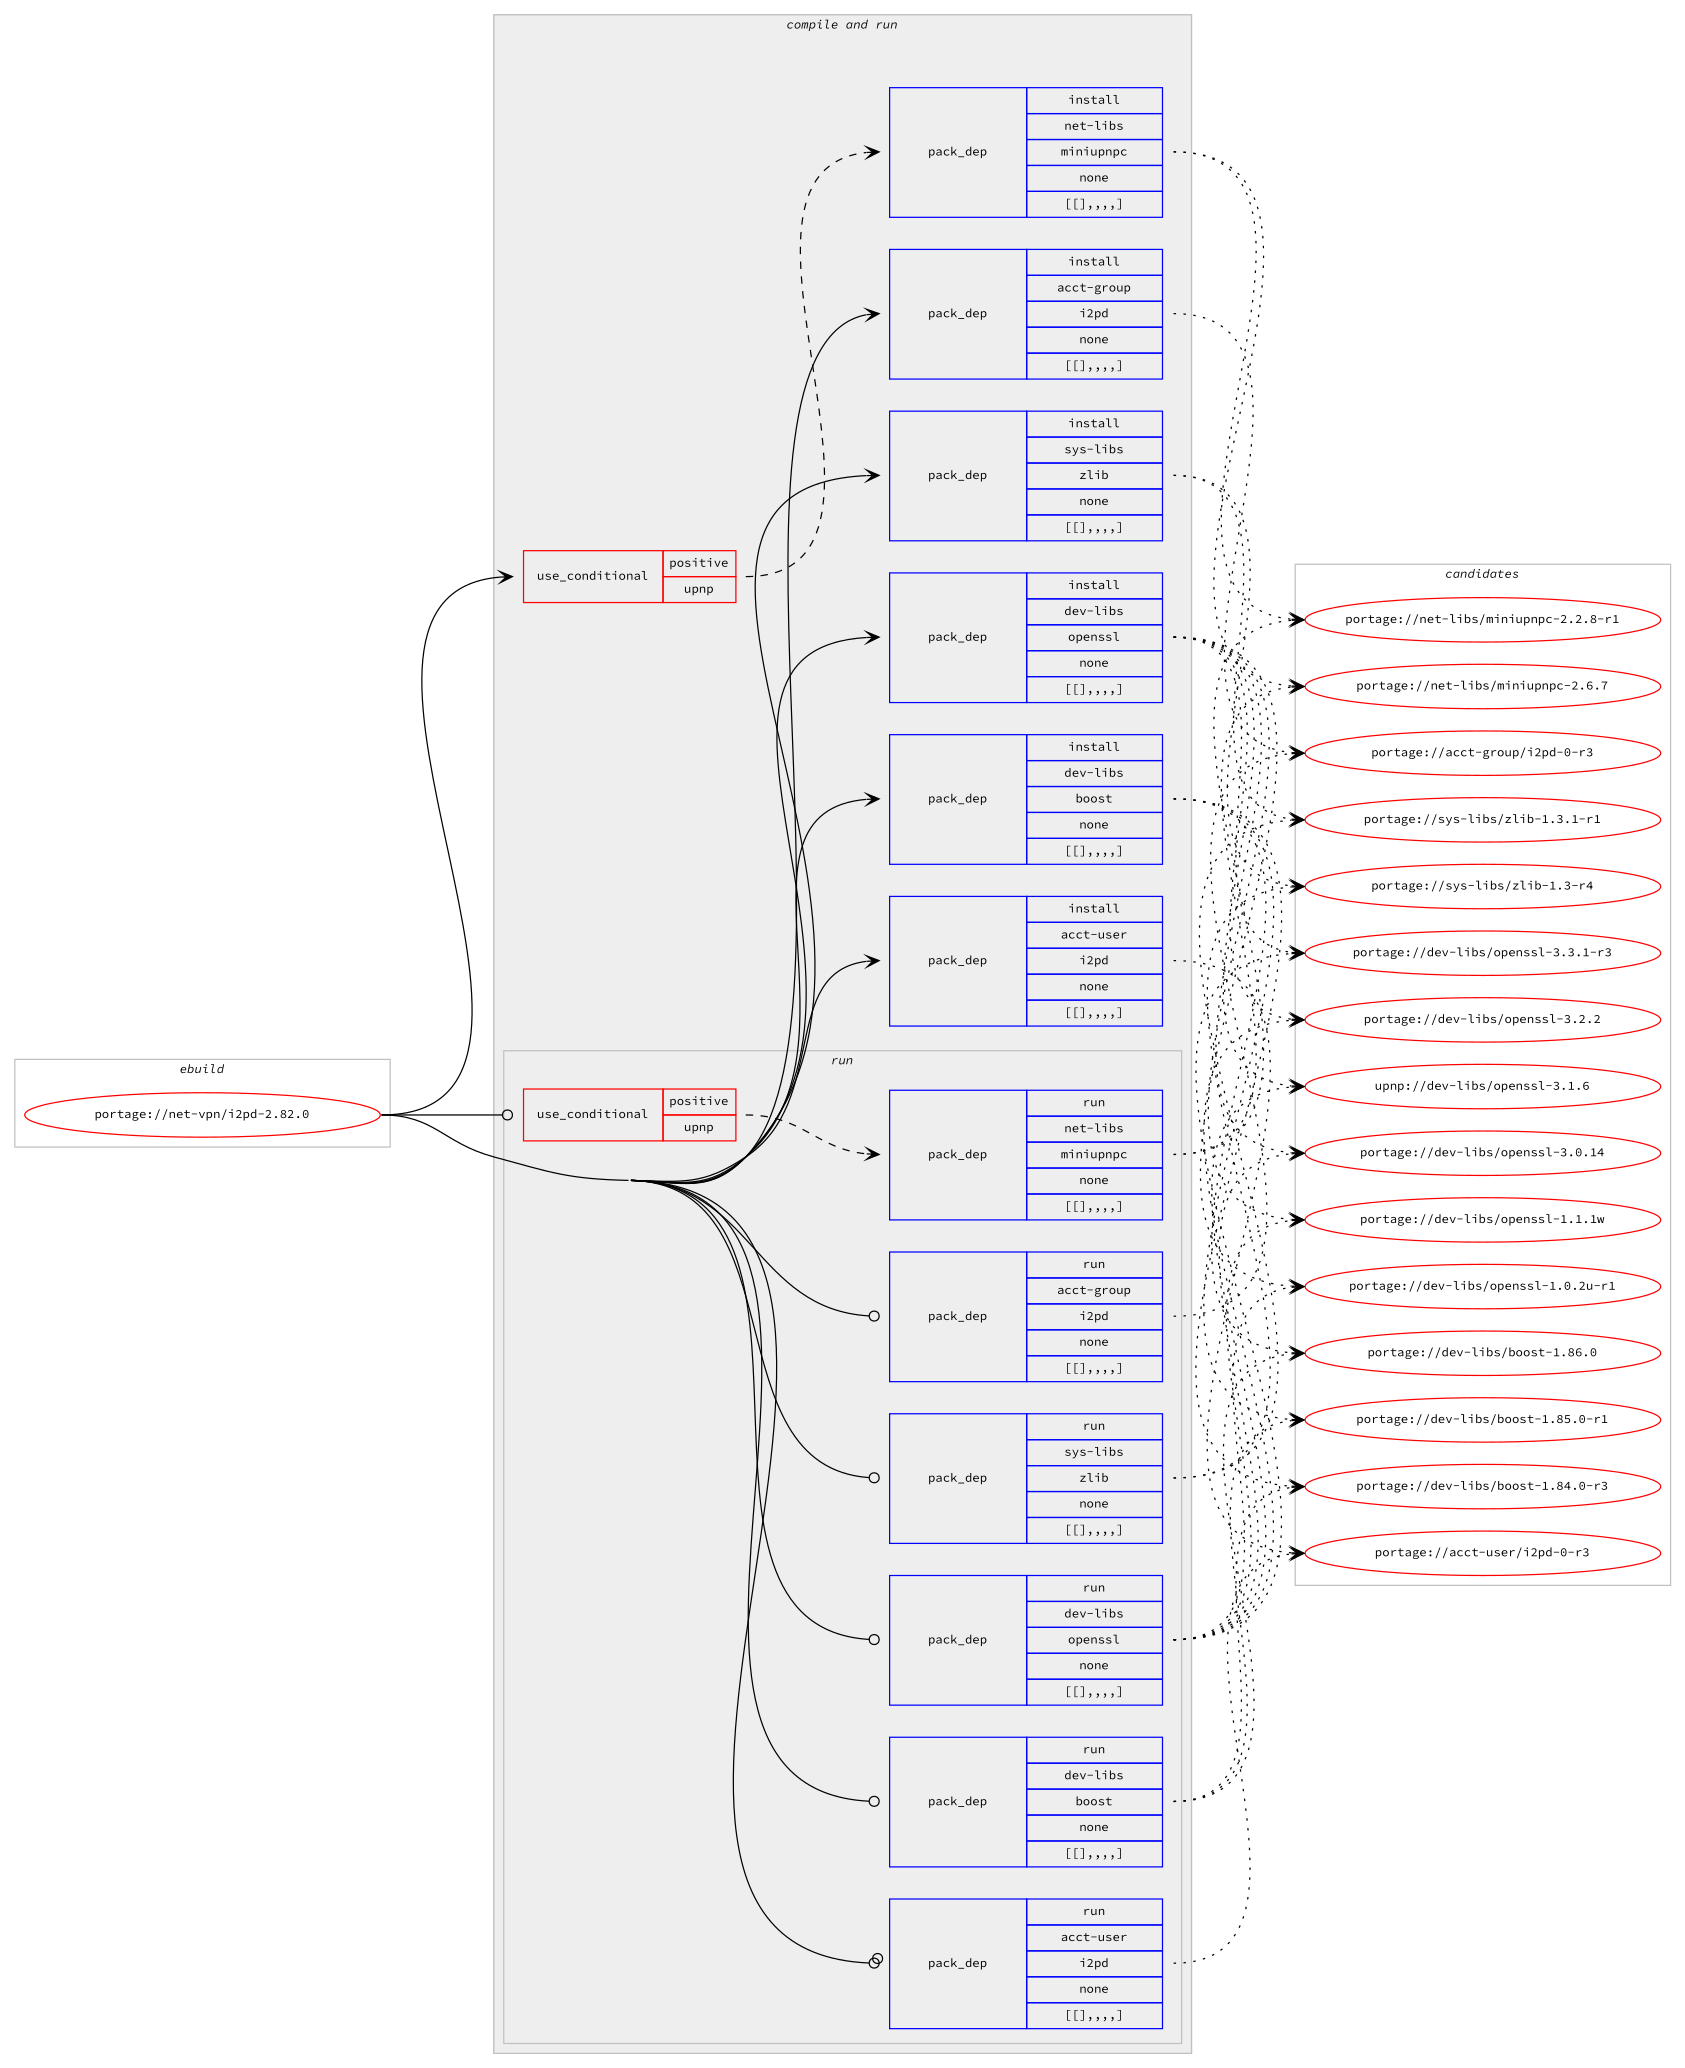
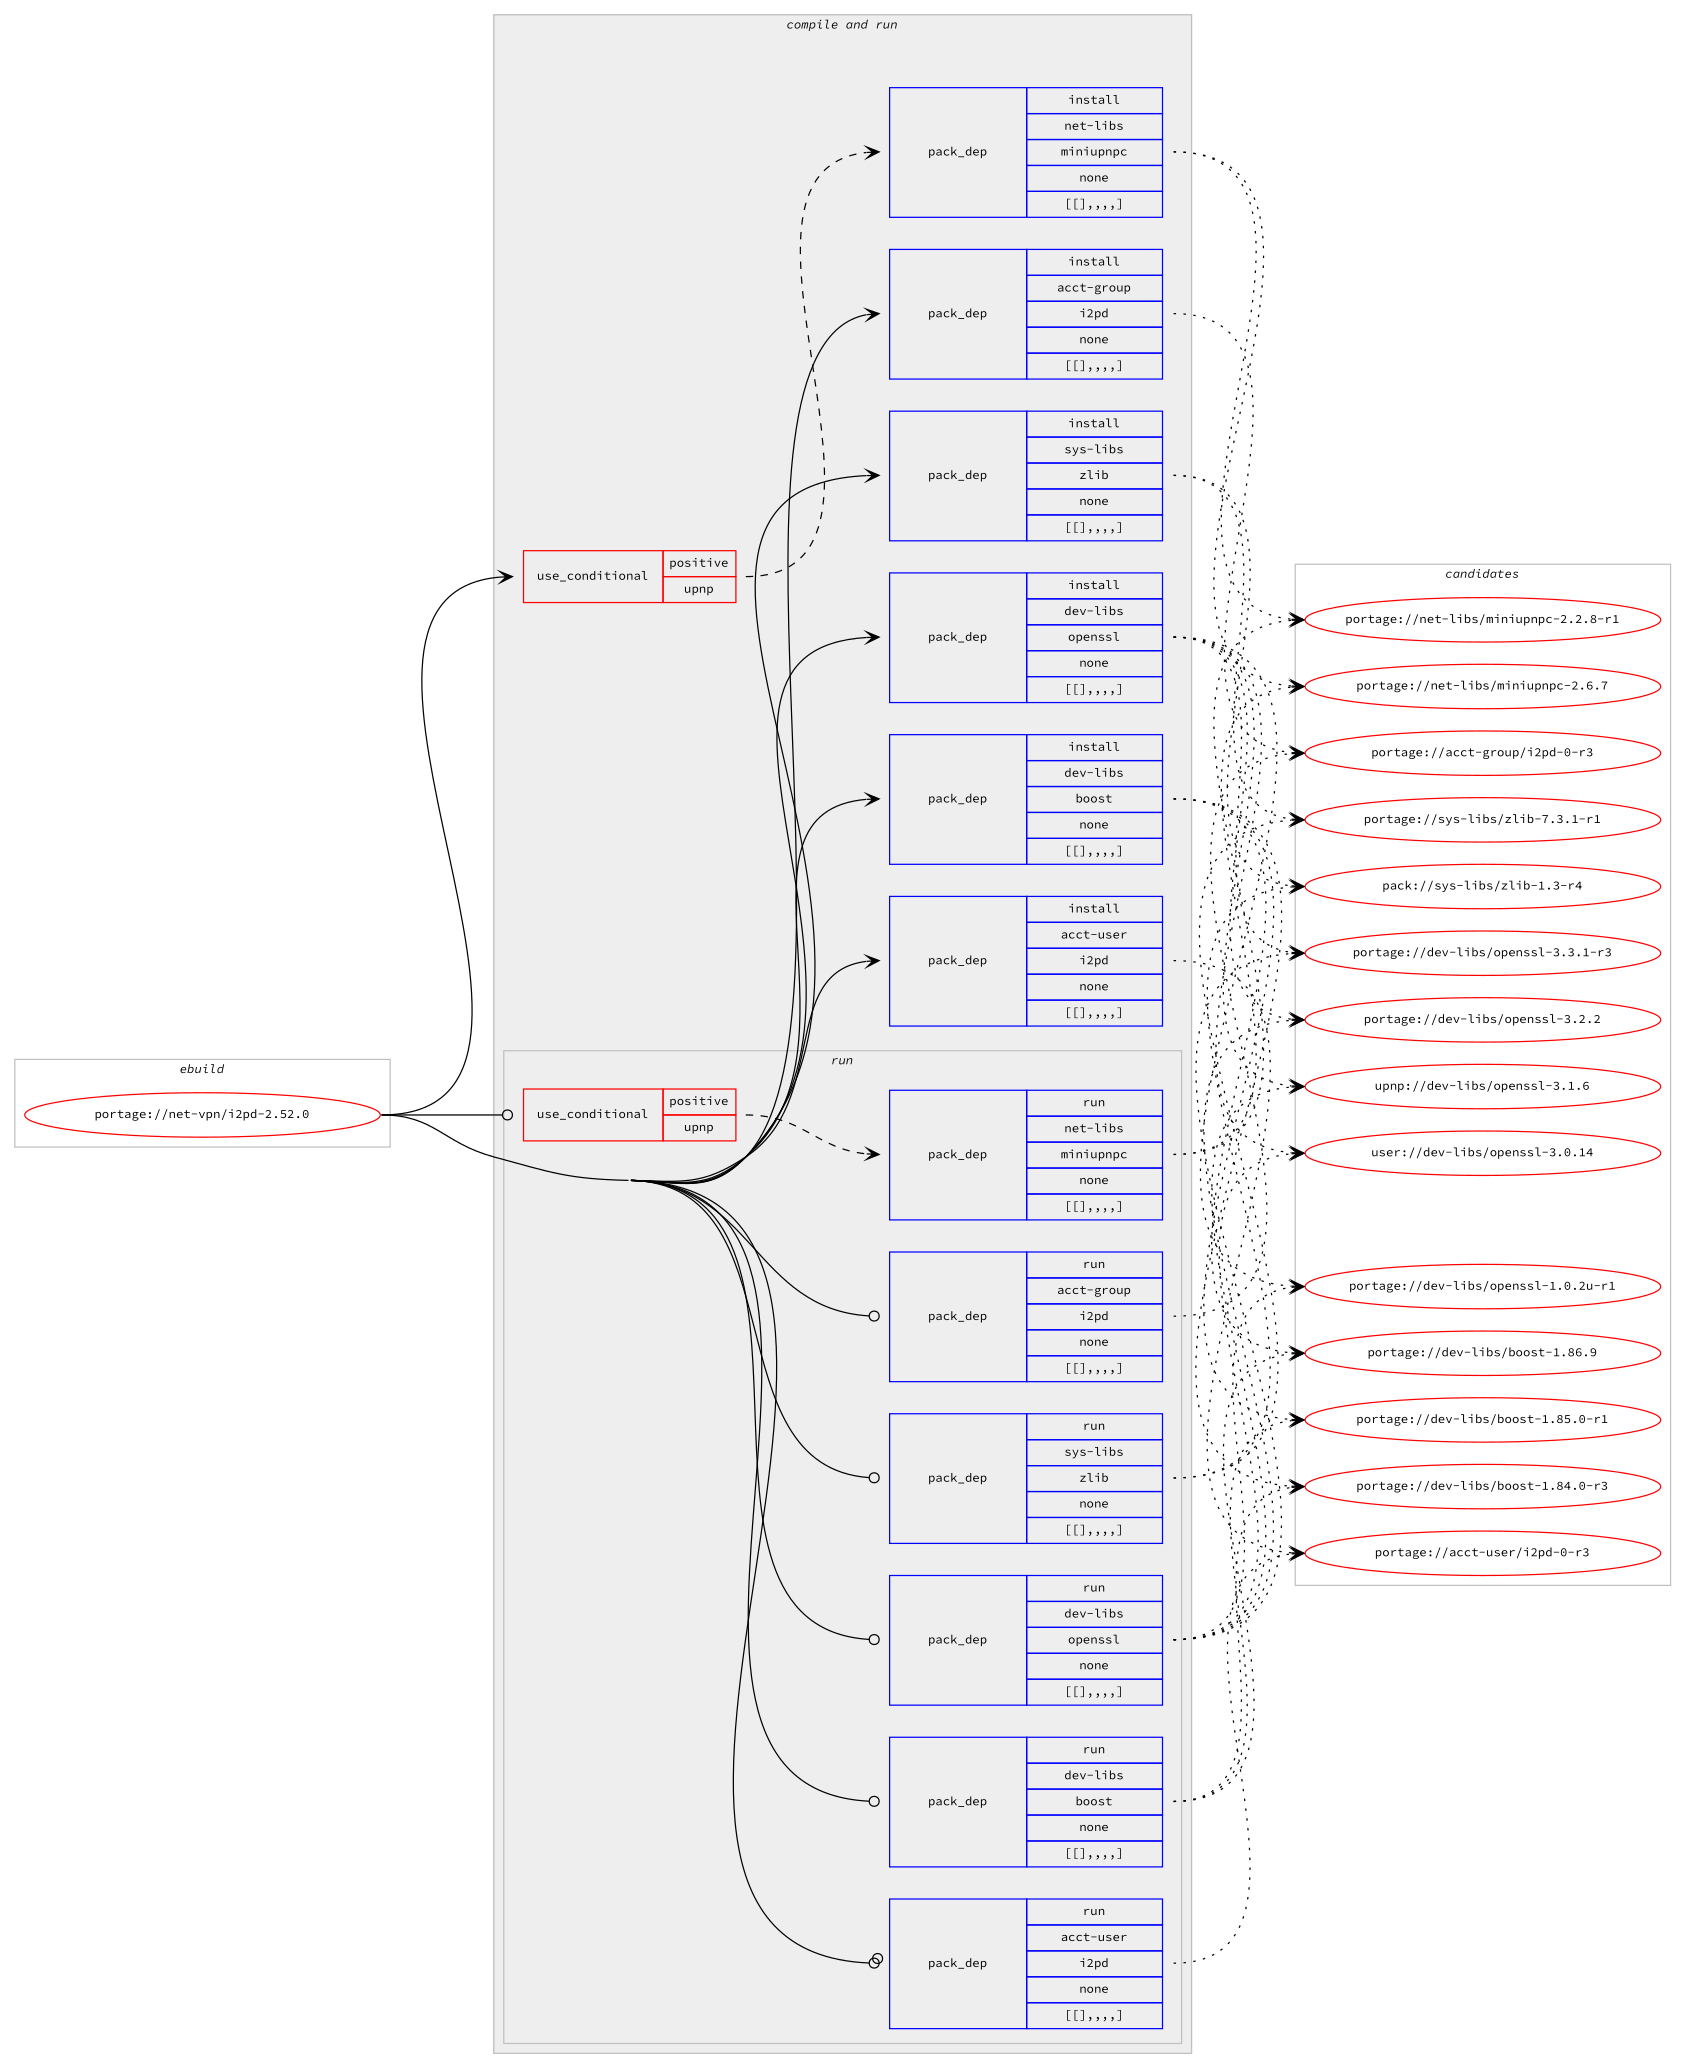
  digraph {
    compound=true
    concentrate=true
    fontname="Source Code Pro"
    fontsize=10
    newrank=true
    rankdir=LR
    ranksep=1.5
    node [color=red fontname="Source Code Pro" fontsize=10]
    edge [arrowhead=vee fontname="Source Code Pro" headport=w style=dotted tailport=e weight=100]
-   n1 [label="portage://net-vpn/i2pd-2.82.0" width=4]
+   n1 [label="portage://net-vpn/i2pd-2.52.0" width=4]
    n2 [color=blue label=<<TABLE BORDER="0" CELLBORDER="1" CELLSPACING="0" CELLPADDING="4" WIDTH="220"><TR><TD ROWSPAN="6" CELLPADDING="30">pack_dep</TD></TR><TR><TD WIDTH="110">install</TD></TR><TR><TD>net-libs</TD></TR><TR><TD>miniupnpc</TD></TR><TR><TD>none</TD></TR><TR><TD>[[],,,,]</TD></TR></TABLE>> shape=none]
    n3 [label=<<TABLE BORDER="0" CELLBORDER="1" CELLSPACING="0" CELLPADDING="4"><TR><TD ROWSPAN="3" CELLPADDING="10">use_conditional</TD></TR><TR><TD>positive</TD></TR><TR><TD>upnp</TD></TR></TABLE>> shape=none]
    n4 [color=blue label=<<TABLE BORDER="0" CELLBORDER="1" CELLSPACING="0" CELLPADDING="4" WIDTH="220"><TR><TD ROWSPAN="6" CELLPADDING="30">pack_dep</TD></TR><TR><TD WIDTH="110">install</TD></TR><TR><TD>acct-group</TD></TR><TR><TD>i2pd</TD></TR><TR><TD>none</TD></TR><TR><TD>[[],,,,]</TD></TR></TABLE>> shape=none]
    n5 [color=blue label=<<TABLE BORDER="0" CELLBORDER="1" CELLSPACING="0" CELLPADDING="4" WIDTH="220"><TR><TD ROWSPAN="6" CELLPADDING="30">pack_dep</TD></TR><TR><TD WIDTH="110">install</TD></TR><TR><TD>acct-user</TD></TR><TR><TD>i2pd</TD></TR><TR><TD>none</TD></TR><TR><TD>[[],,,,]</TD></TR></TABLE>> shape=none]
    n6 [color=blue label=<<TABLE BORDER="0" CELLBORDER="1" CELLSPACING="0" CELLPADDING="4" WIDTH="220"><TR><TD ROWSPAN="6" CELLPADDING="30">pack_dep</TD></TR><TR><TD WIDTH="110">install</TD></TR><TR><TD>dev-libs</TD></TR><TR><TD>boost</TD></TR><TR><TD>none</TD></TR><TR><TD>[[],,,,]</TD></TR></TABLE>> shape=none]
    n7 [color=blue label=<<TABLE BORDER="0" CELLBORDER="1" CELLSPACING="0" CELLPADDING="4" WIDTH="220"><TR><TD ROWSPAN="6" CELLPADDING="30">pack_dep</TD></TR><TR><TD WIDTH="110">install</TD></TR><TR><TD>dev-libs</TD></TR><TR><TD>openssl</TD></TR><TR><TD>none</TD></TR><TR><TD>[[],,,,]</TD></TR></TABLE>> shape=none]
    n8 [color=blue label=<<TABLE BORDER="0" CELLBORDER="1" CELLSPACING="0" CELLPADDING="4" WIDTH="220"><TR><TD ROWSPAN="6" CELLPADDING="30">pack_dep</TD></TR><TR><TD WIDTH="110">install</TD></TR><TR><TD>sys-libs</TD></TR><TR><TD>zlib</TD></TR><TR><TD>none</TD></TR><TR><TD>[[],,,,]</TD></TR></TABLE>> shape=none]
    n9 [color=blue label=<<TABLE BORDER="0" CELLBORDER="1" CELLSPACING="0" CELLPADDING="4" WIDTH="220"><TR><TD ROWSPAN="6" CELLPADDING="30">pack_dep</TD></TR><TR><TD WIDTH="110">run</TD></TR><TR><TD>acct-group</TD></TR><TR><TD>i2pd</TD></TR><TR><TD>none</TD></TR><TR><TD>[[],,,,]</TD></TR></TABLE>> shape=none]
    n10 [color=blue label=<<TABLE BORDER="0" CELLBORDER="1" CELLSPACING="0" CELLPADDING="4" WIDTH="220"><TR><TD ROWSPAN="6" CELLPADDING="30">pack_dep</TD></TR><TR><TD WIDTH="110">run</TD></TR><TR><TD>net-libs</TD></TR><TR><TD>miniupnpc</TD></TR><TR><TD>none</TD></TR><TR><TD>[[],,,,]</TD></TR></TABLE>> shape=none]
    n11 [label=<<TABLE BORDER="0" CELLBORDER="1" CELLSPACING="0" CELLPADDING="4"><TR><TD ROWSPAN="3" CELLPADDING="10">use_conditional</TD></TR><TR><TD>positive</TD></TR><TR><TD>upnp</TD></TR></TABLE>> shape=none]
    n12 [color=blue label=<<TABLE BORDER="0" CELLBORDER="1" CELLSPACING="0" CELLPADDING="4" WIDTH="220"><TR><TD ROWSPAN="6" CELLPADDING="30">pack_dep</TD></TR><TR><TD WIDTH="110">run</TD></TR><TR><TD>acct-user</TD></TR><TR><TD>i2pd</TD></TR><TR><TD>none</TD></TR><TR><TD>[[],,,,]</TD></TR></TABLE>> shape=none]
    n13 [color=blue label=<<TABLE BORDER="0" CELLBORDER="1" CELLSPACING="0" CELLPADDING="4" WIDTH="220"><TR><TD ROWSPAN="6" CELLPADDING="30">pack_dep</TD></TR><TR><TD WIDTH="110">run</TD></TR><TR><TD>dev-libs</TD></TR><TR><TD>boost</TD></TR><TR><TD>none</TD></TR><TR><TD>[[],,,,]</TD></TR></TABLE>> shape=none]
    n14 [color=blue label=<<TABLE BORDER="0" CELLBORDER="1" CELLSPACING="0" CELLPADDING="4" WIDTH="220"><TR><TD ROWSPAN="6" CELLPADDING="30">pack_dep</TD></TR><TR><TD WIDTH="110">run</TD></TR><TR><TD>dev-libs</TD></TR><TR><TD>openssl</TD></TR><TR><TD>none</TD></TR><TR><TD>[[],,,,]</TD></TR></TABLE>> shape=none]
    n15 [color=blue label=<<TABLE BORDER="0" CELLBORDER="1" CELLSPACING="0" CELLPADDING="4" WIDTH="220"><TR><TD ROWSPAN="6" CELLPADDING="30">pack_dep</TD></TR><TR><TD WIDTH="110">run</TD></TR><TR><TD>sys-libs</TD></TR><TR><TD>zlib</TD></TR><TR><TD>none</TD></TR><TR><TD>[[],,,,]</TD></TR></TABLE>> shape=none]
    n16 [label="portage://net-libs/miniupnpc-2.2.8-r1" width=4]
    n17 [label="portage://net-libs/miniupnpc-2.6.7" width=4]
    n18 [label="portage://acct-group/i2pd-0-r3" width=4]
    n19 [label="portage://acct-user/i2pd-0-r3" width=4]
-   n20 [label="portage://dev-libs/boost-1.86.0" width=4]
+   n20 [label="portage://dev-libs/boost-1.86.9" width=4]
    n21 [label="portage://dev-libs/boost-1.85.0-r1" width=4]
    n22 [label="portage://dev-libs/boost-1.84.0-r3" width=4]
    n23 [label="portage://dev-libs/openssl-3.3.1-r3" width=4]
    n24 [label="portage://dev-libs/openssl-3.2.2" width=4]
    n25 [label="upnp://dev-libs/openssl-3.1.6" width=4]
-   n26 [label="portage://dev-libs/openssl-3.0.14" width=4]
-   n27 [label="portage://dev-libs/openssl-1.1.1w" width=4]
+   n26 [label="user://dev-libs/openssl-3.0.14" width=4]
    n28 [label="portage://dev-libs/openssl-1.0.2u-r1" width=4]
-   n29 [label="portage://sys-libs/zlib-1.3.1-r1" width=4]
-   n30 [label="portage://sys-libs/zlib-1.3-r4" width=4]
+   n29 [label="portage://sys-libs/zlib-7.3.1-r1" width=4]
+   n30 [label="pack://sys-libs/zlib-1.3-r4" width=4]
    subgraph cluster_1 {
      color=gray
      label=<<i>ebuild</i>>
      n1
    }
    subgraph cluster_2 {
      color=gray
      label=<<i>dependencies</i>>
      subgraph cluster_3 {
        color=gray
        fillcolor="#eeeeee"
        label=<<i>compile</i>>
        style=filled
        subgraph sub_4 {
          color=gray
          fillcolor="#eeeeee"
          label=<<i>compile</i>>
          style=filled
          n3
          subgraph sub_5 {
            color=gray
            fillcolor="#eeeeee"
            label=<<i>compile</i>>
            style=filled
            n2
          }
        }
        subgraph sub_6 {
          color=gray
          fillcolor="#eeeeee"
          label=<<i>compile</i>>
          style=filled
          n4
        }
        subgraph sub_7 {
          color=gray
          fillcolor="#eeeeee"
          label=<<i>compile</i>>
          style=filled
          n5
        }
        subgraph sub_8 {
          color=gray
          fillcolor="#eeeeee"
          label=<<i>compile</i>>
          style=filled
          n6
        }
        subgraph sub_9 {
          color=gray
          fillcolor="#eeeeee"
          label=<<i>compile</i>>
          style=filled
          n7
        }
        subgraph sub_10 {
          color=gray
          fillcolor="#eeeeee"
          label=<<i>compile</i>>
          style=filled
          n8
        }
      }
      subgraph cluster_11 {
        color=gray
        fillcolor="#eeeeee"
        label=<<i>compile and run</i>>
        style=filled
      }
      subgraph cluster_12 {
        color=gray
        fillcolor="#eeeeee"
        label=<<i>run</i>>
        style=filled
        subgraph sub_13 {
          color=gray
          fillcolor="#eeeeee"
          label=<<i>run</i>>
          style=filled
          n9
        }
        subgraph sub_14 {
          color=gray
          fillcolor="#eeeeee"
          label=<<i>run</i>>
          style=filled
          n11
          subgraph sub_15 {
            color=gray
            fillcolor="#eeeeee"
            label=<<i>run</i>>
            style=filled
            n10
          }
        }
        subgraph sub_16 {
          color=gray
          fillcolor="#eeeeee"
          label=<<i>run</i>>
          style=filled
          n12
        }
        subgraph sub_17 {
          color=gray
          fillcolor="#eeeeee"
          label=<<i>run</i>>
          style=filled
          n13
        }
        subgraph sub_18 {
          color=gray
          fillcolor="#eeeeee"
          label=<<i>run</i>>
          style=filled
          n14
        }
        subgraph sub_19 {
          color=gray
          fillcolor="#eeeeee"
          label=<<i>run</i>>
          style=filled
          n15
        }
      }
    }
    subgraph cluster_20 {
      color=gray
      label=<<i>candidates</i>>
      rank=same
      subgraph sub_21 {
        color=black
        label=<<i>candidates</i>>
        nodesep=1
        rank=same
        n16
        n17
      }
      subgraph sub_22 {
        color=black
        label=<<i>candidates</i>>
        nodesep=1
        rank=same
        n18
      }
      subgraph sub_23 {
        color=black
        label=<<i>candidates</i>>
        nodesep=1
        rank=same
        n19
      }
      subgraph sub_24 {
        color=black
        label=<<i>candidates</i>>
        nodesep=1
        rank=same
        n20
        n21
        n22
      }
      subgraph sub_25 {
        color=black
        label=<<i>candidates</i>>
        nodesep=1
        rank=same
        n23
        n24
        n25
        n26
-       n27
        n28
      }
      subgraph sub_26 {
        color=black
        label=<<i>candidates</i>>
        nodesep=1
        rank=same
        n29
        n30
      }
      subgraph sub_27 {
        color=black
        label=<<i>candidates</i>>
        nodesep=1
        rank=same
        n16
        n17
      }
      subgraph sub_28 {
        color=black
        label=<<i>candidates</i>>
        nodesep=1
        rank=same
        n18
      }
      subgraph sub_29 {
        color=black
        label=<<i>candidates</i>>
        nodesep=1
        rank=same
        n19
      }
      subgraph sub_30 {
        color=black
        label=<<i>candidates</i>>
        nodesep=1
        rank=same
        n29
        n30
      }
      subgraph sub_31 {
        color=black
        label=<<i>candidates</i>>
        nodesep=1
        rank=same
        n20
        n21
        n22
      }
      subgraph sub_32 {
        color=black
        label=<<i>candidates</i>>
        nodesep=1
        rank=same
        n23
        n24
        n25
        n26
-       n27
        n28
      }
    }
    n1 -> n3 [style=solid weight=20]
    n1 -> n4 [style=solid weight=20]
    n1 -> n5 [style=solid weight=20]
    n1 -> n6 [style=solid weight=20]
    n1 -> n7 [style=solid weight=20]
    n1 -> n8 [style=solid weight=20]
    n1 -> n9 [arrowhead=odot style=solid weight=20]
    n1 -> n11 [arrowhead=odot style=solid weight=20]
    n1 -> n12 [arrowhead=odot style=solid weight=20]
    n1 -> n13 [arrowhead=odot style=solid weight=20]
    n1 -> n14 [arrowhead=odot style=solid weight=20]
    n1 -> n15 [arrowhead=odot style=solid weight=20]
    n2 -> n16
    n2 -> n17
    n3 -> n2 [style=dashed weight=20]
    n4 -> n18
    n5 -> n19
    n6 -> n20
    n6 -> n21
    n6 -> n22
    n7 -> n23
    n7 -> n24
    n7 -> n25
    n7 -> n26
-   n7 -> n27
    n7 -> n28
    n8 -> n29
    n8 -> n30
    n9 -> n18
    n10 -> n16
    n10 -> n17
    n11 -> n10 [style=dashed weight=20]
    n12 -> n19
    n13 -> n20
    n13 -> n21
    n13 -> n22
    n14 -> n23
    n14 -> n24
    n14 -> n25
    n14 -> n26
-   n14 -> n27
    n14 -> n28
    n15 -> n29
    n15 -> n30
  }
